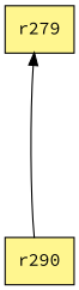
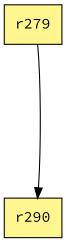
  digraph {
    rankdir=BT
    ranksep=2.0
    fontname="Source Code Pro"
    node [fillcolor=khaki1 shape=record style=filled fontname="Source Code Pro"]
    n1 [label="{r290}"]
    n2 [label="{r279}"]
-   n1 -> n2 [fontname="Source Code Pro"]
+   n2 -> n1 [fontname="Source Code Pro"]
  }
